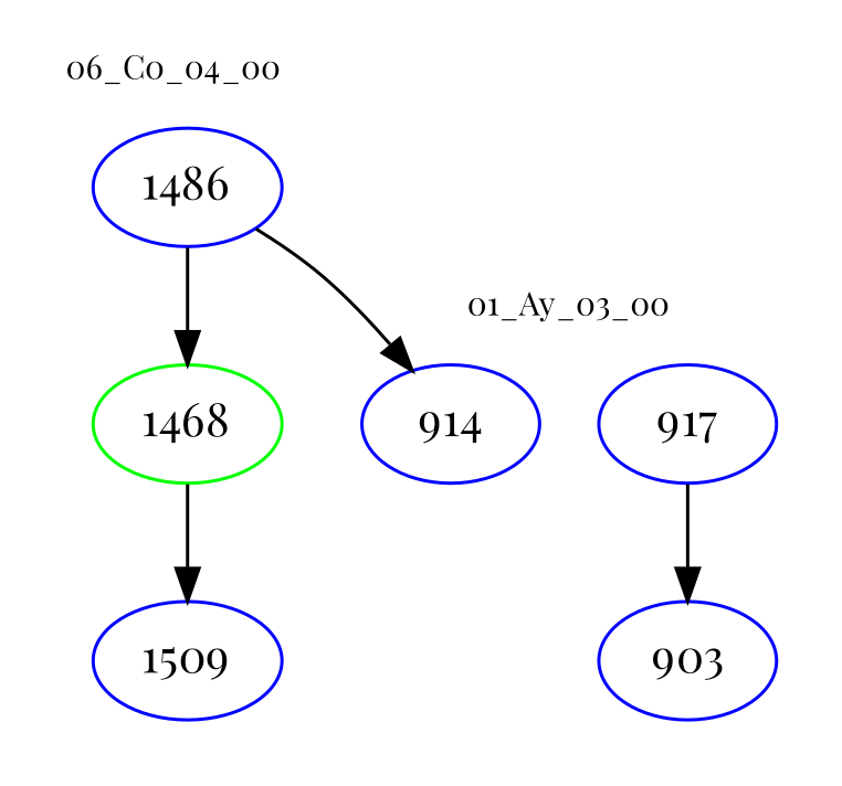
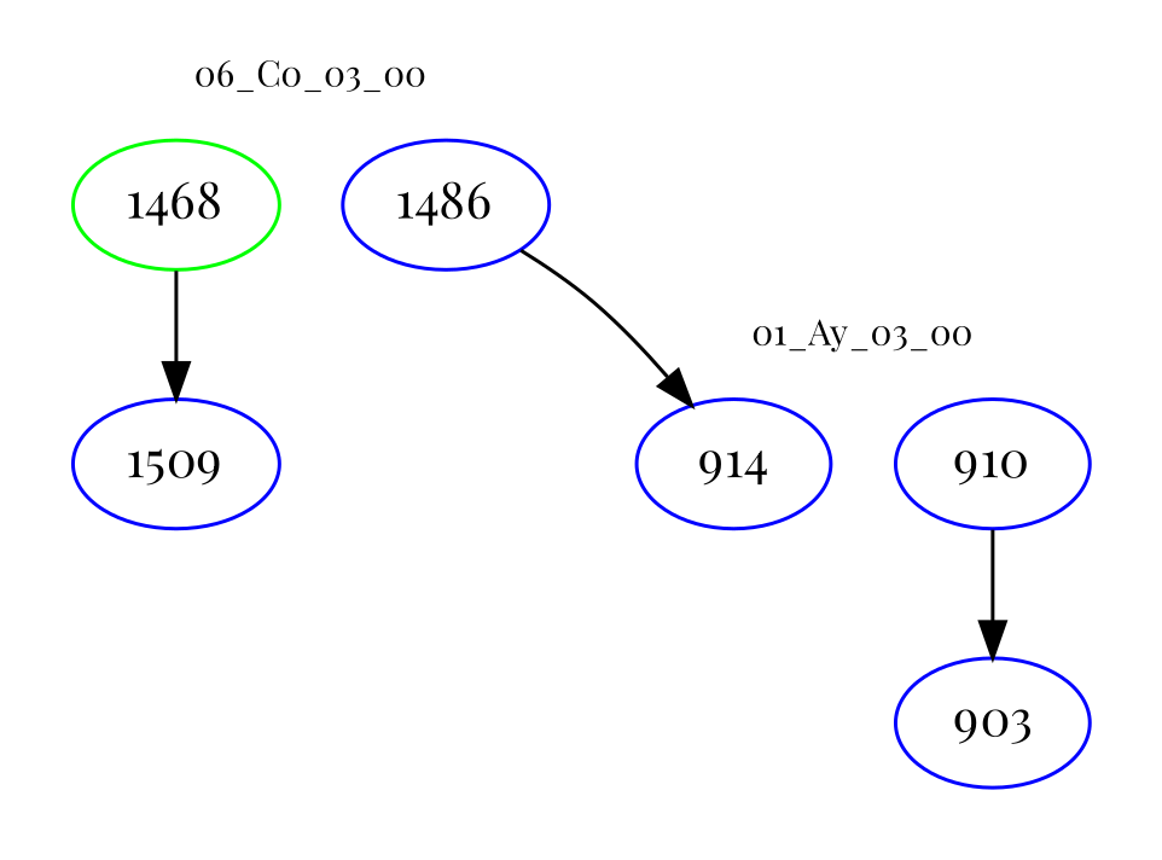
  digraph {
    fontname="Playfair Display"
    node [color=blue fontname="Playfair Display"]
    edge [color=black fontname="Playfair Display"]
-   n1 [label=917]
+   n1 [label=910]
    n2 [label=903]
    n3 [label=914]
    n4 [label=1486]
    n5 [color=green label=1468]
    n6 [label=1509]
    subgraph cluster_1 {
      color=white
      fontsize=10
      label="01_Ay_03_00"
      n1
      n2
      n3
    }
    subgraph cluster_2 {
      color=white
      fontsize=10
-     label="06_C0_04_00"
+     label="06_C0_03_00"
      n4
      n5
      n6
    }
    n1 -> n2
    n4 -> n3
-   n4 -> n5
    n5 -> n6
  }
